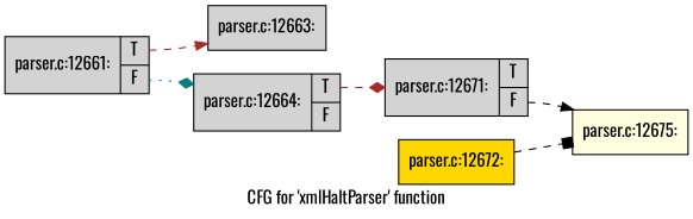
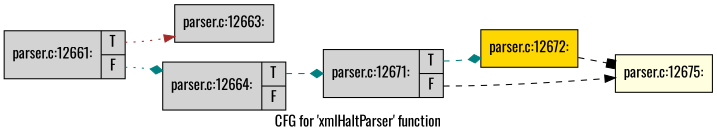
  digraph {
    fontname=Oswald
    label="CFG for 'xmlHaltParser' function"
    rankdir=LR
    node [fillcolor=lightgrey fontname=Oswald shape=record style=filled]
    edge [arrowhead=diamond color=brown fontname=Oswald style=dashed tailport=s0]
    n1 [label="{parser.c:12661:|{<s0>T|<s1>F}}"]
    n2 [label="{parser.c:12663:}"]
    n3 [label="{parser.c:12664:|{<s0>T|<s1>F}}"]
    n4 [label="{parser.c:12671:|{<s0>T|<s1>F}}"]
    n5 [fillcolor=gold label="{parser.c:12672:}"]
    n6 [fillcolor=lightyellow label="{parser.c:12675:}"]
-   n1 -> n2 [arrowhead=normal]
+   n1 -> n2 [arrowhead=normal style=dotted]
    n1 -> n3 [color=teal style=dotted tailport=s1]
-   n3 -> n4
+   n3 -> n4 [color=teal]
+   n4 -> n5 [color=teal]
    n4 -> n6 [arrowhead=normal color=black tailport=s1]
    n5 -> n6 [arrowhead=box color=black tailport=""]
  }
